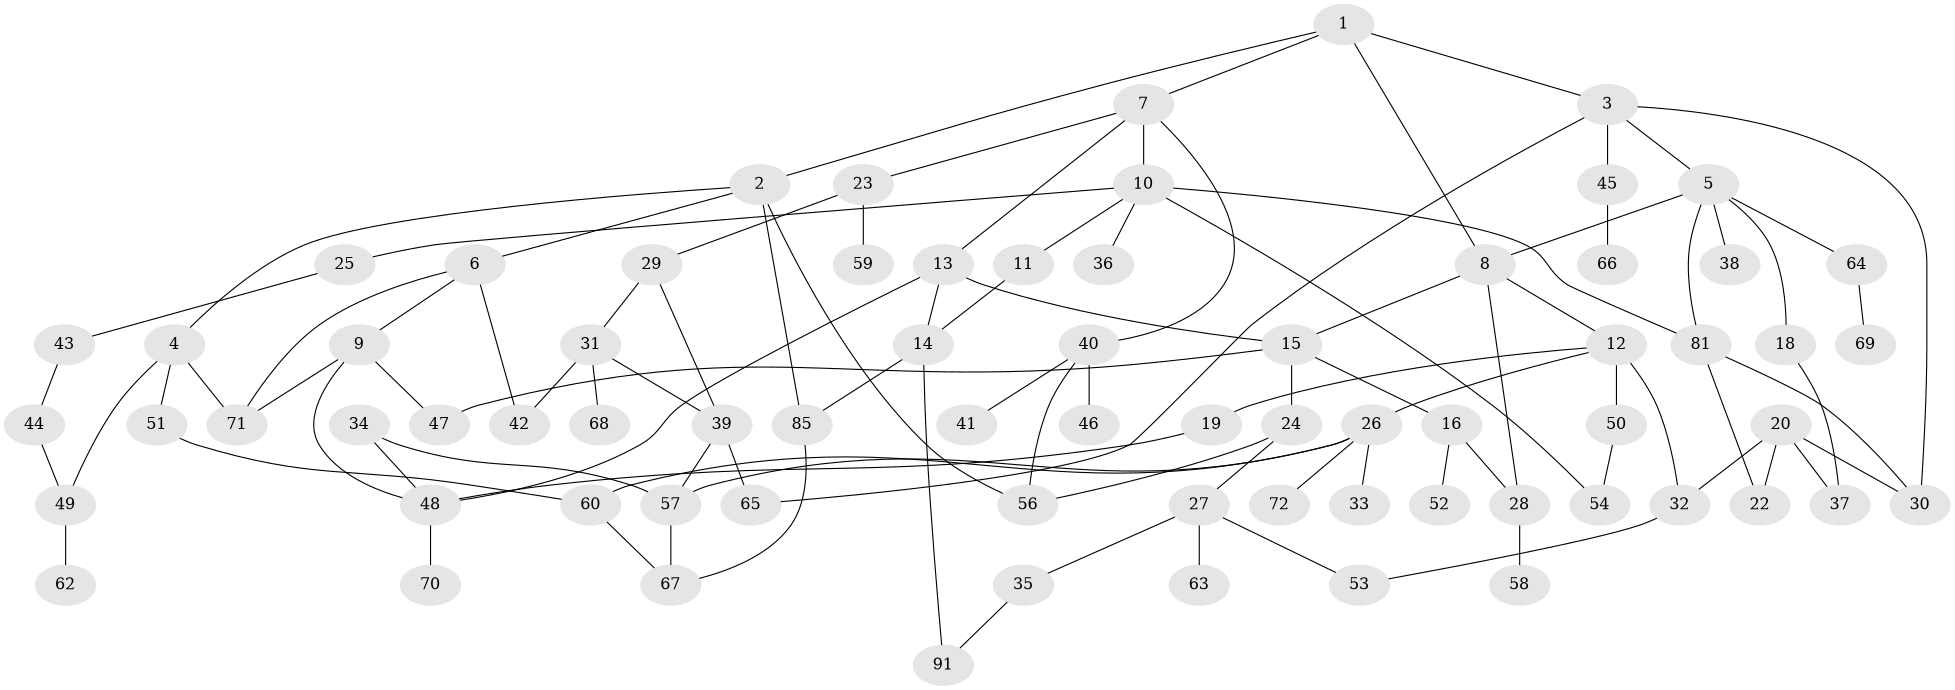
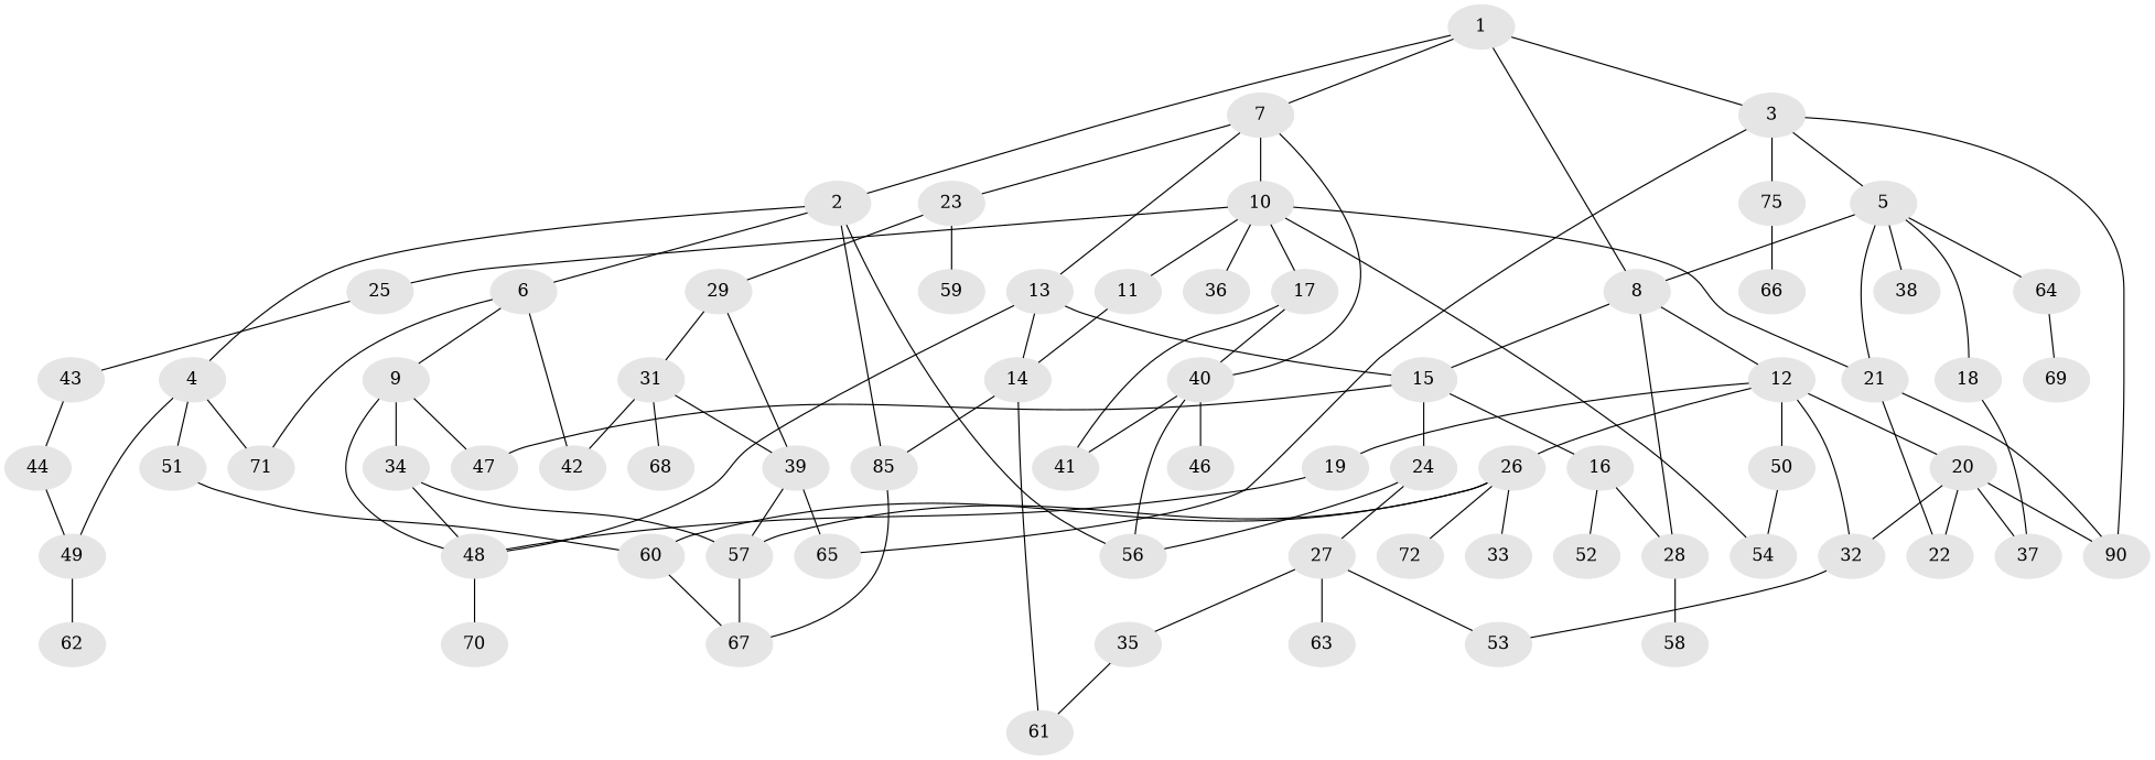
  graph {
    node [color=gray90 style=filled]
    1
    2
    3
    7
    8
    4
    6
    n8 [label=85]
    56
    5
-   30
-   45
+   30 [label=90]
+   45 [label=75]
    65
    10
    13
    23
    40
    28
    12
    15
    58
    49
    51
    71
    9
    42
    67
    18
-   21 [label=81]
+   21
    38
    64
    66
    62
    60
    37
    22
    69
    34
    47
    48
    11
+   17
    25
    36
    54
    14
    29
    59
    41
    46
    19
    20
    26
    32
    50
    16
    24
    57
    70
    43
-   61 [label=91]
+   61
    33
    72
    53
    52
    27
    31
    39
    35
    63
    44
    68
    1 -- 2
    1 -- 3
    1 -- 7
    1 -- 8
    2 -- 4
    2 -- 6
    2 -- n8
    2 -- 56
    3 -- 5
    3 -- 30
    3 -- 45
    3 -- 65
    7 -- 10
    7 -- 13
    7 -- 23
    7 -- 40
    8 -- 28
    8 -- 12
    8 -- 15
    4 -- 49
    4 -- 51
    4 -- 71
    6 -- 71
    6 -- 9
    6 -- 42
    n8 -- 67
    5 -- 8
    5 -- 18
    5 -- 21
    5 -- 38
    5 -- 64
    45 -- 66
    10 -- 21
    10 -- 11
+   10 -- 17
    10 -- 25
    10 -- 36
    10 -- 54
    13 -- 15
    13 -- 48
    13 -- 14
    23 -- 29
    23 -- 59
    40 -- 56
    40 -- 41
    40 -- 46
    28 -- 58
    12 -- 19
+   12 -- 20
    12 -- 26
    12 -- 32
    12 -- 50
    15 -- 47
    15 -- 16
    15 -- 24
    49 -- 62
    51 -- 60
-   9 -- 71
+   9 -- 34
    9 -- 47
    9 -- 48
    18 -- 37
    21 -- 30
    21 -- 22
    64 -- 69
    60 -- 67
    34 -- 48
    34 -- 57
    48 -- 70
    11 -- 14
+   17 -- 40
+   17 -- 41
    25 -- 43
    14 -- n8
    14 -- 61
    29 -- 31
    29 -- 39
    19 -- 48
    20 -- 30
    20 -- 37
    20 -- 22
    20 -- 32
    26 -- 60
    26 -- 57
    26 -- 33
    26 -- 72
    32 -- 53
    50 -- 54
    16 -- 28
    16 -- 52
    24 -- 56
    24 -- 27
    57 -- 67
    43 -- 44
    27 -- 53
    27 -- 35
    27 -- 63
    31 -- 42
    31 -- 39
    31 -- 68
    39 -- 65
    39 -- 57
    35 -- 61
    44 -- 49
  }
